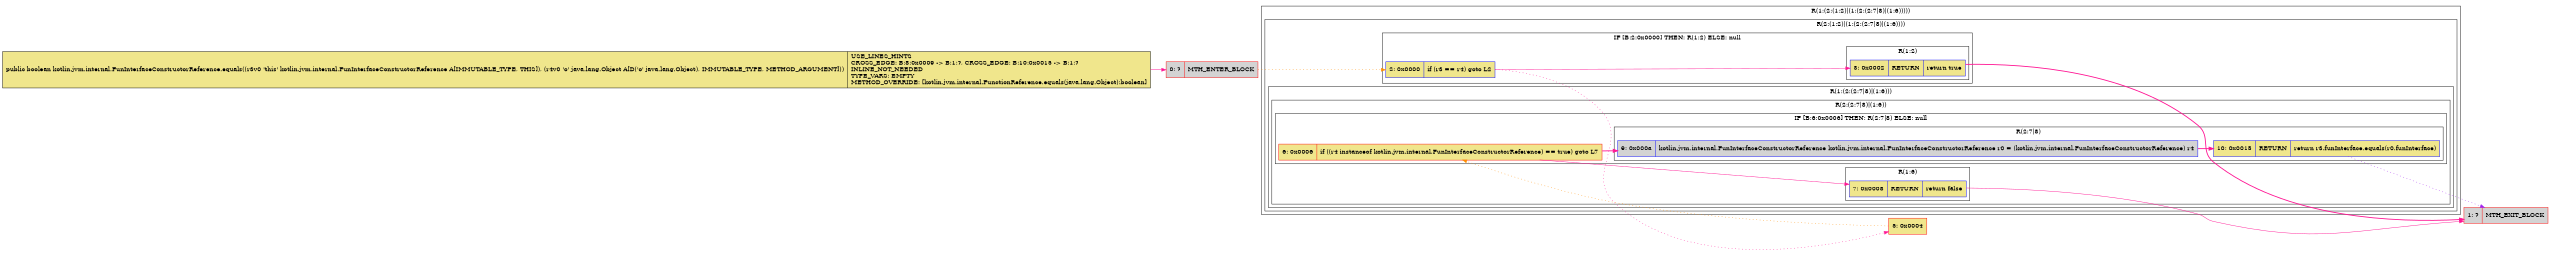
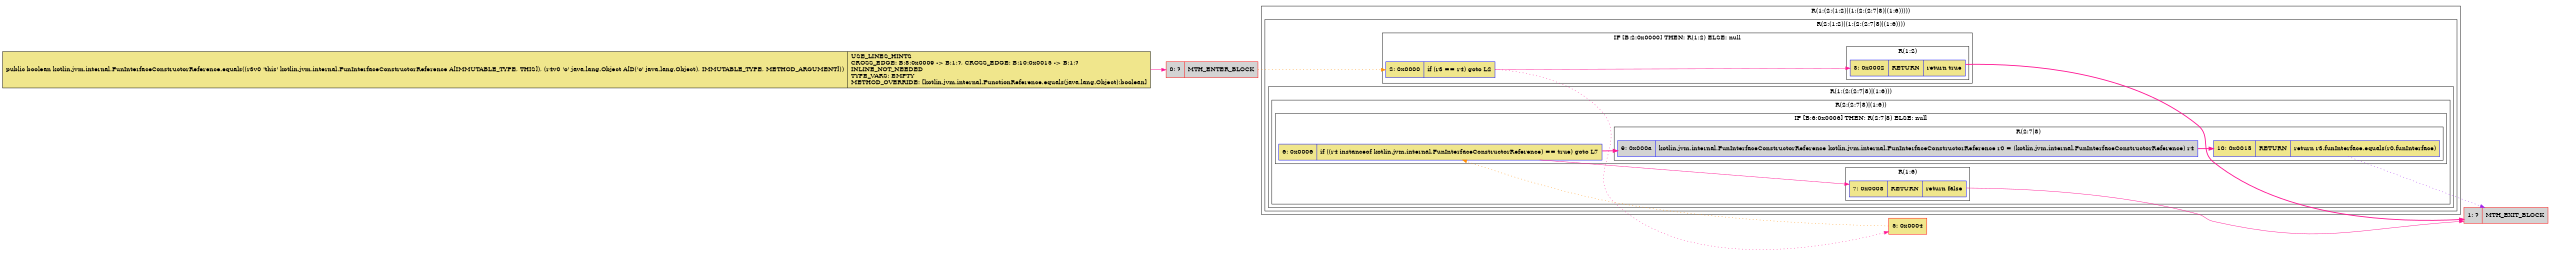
  digraph {
    rankdir=LR
    node [color=blue fillcolor=khaki shape=record style=filled]
    edge [color=deeppink style=solid]
    n1 [label="{3\:\ 0x0002|RETURN\l|return true\l}"]
    n2 [label="{2\:\ 0x0000|if (r3 == r4) goto L2\l}"]
    n3 [fillcolor=lightgrey label="{9\:\ 0x000a|kotlin.jvm.internal.FunInterfaceConstructorReference kotlin.jvm.internal.FunInterfaceConstructorReference r0 = (kotlin.jvm.internal.FunInterfaceConstructorReference) r4\l}"]
    n4 [label="{10\:\ 0x0015|RETURN\l|return r3.funInterface.equals(r0.funInterface)\l}"]
-   n5 [color=red label="{6\:\ 0x0006|if ((r4 instanceof kotlin.jvm.internal.FunInterfaceConstructorReference) == true) goto L7\l}"]
+   n5 [label="{6\:\ 0x0006|if ((r4 instanceof kotlin.jvm.internal.FunInterfaceConstructorReference) == true) goto L7\l}"]
    n6 [label="{7\:\ 0x0008|RETURN\l|return false\l}"]
    n7 [color=red fillcolor=lightgrey label="{1\:\ ?|MTH_EXIT_BLOCK\l}"]
    n8 [color=red label="{5\:\ 0x0004}"]
    n9 [color=red fillcolor=lightgrey label="{0\:\ ?|MTH_ENTER_BLOCK\l}"]
    n10 [label="{public boolean kotlin.jvm.internal.FunInterfaceConstructorReference.equals((r3v0 'this' kotlin.jvm.internal.FunInterfaceConstructorReference A[IMMUTABLE_TYPE, THIS]), (r4v0 'o' java.lang.Object A[D('o' java.lang.Object), IMMUTABLE_TYPE, METHOD_ARGUMENT]))  | USE_LINES_HINTS\lCROSS_EDGE: B:8:0x0009 \-\> B:1:?, CROSS_EDGE: B:10:0x0015 \-\> B:1:?\lINLINE_NOT_NEEDED\lTYPE_VARS: EMPTY\lMETHOD_OVERRIDE: [kotlin.jvm.internal.FunctionReference.equals(java.lang.Object):boolean]\l}" color=""]
    subgraph cluster_1 {
      label="R(1:(2:(1:2)|(1:(2:(2:7|8)|(1:6)))))"
      subgraph cluster_2 {
        label="R(2:(1:2)|(1:(2:(2:7|8)|(1:6))))"
        subgraph cluster_3 {
          label="IF [B:2:0x0000] THEN: R(1:2) ELSE: null"
          n2
          subgraph cluster_4 {
            label="R(1:2)"
            n1
          }
        }
        subgraph cluster_5 {
          label="R(1:(2:(2:7|8)|(1:6)))"
          subgraph cluster_6 {
            label="R(2:(2:7|8)|(1:6))"
            subgraph cluster_7 {
              label="IF [B:6:0x0006] THEN: R(2:7|8) ELSE: null"
              n5
              subgraph cluster_8 {
                label="R(2:7|8)"
                n3
                n4
              }
            }
            subgraph cluster_9 {
              label="R(1:6)"
              n6
            }
          }
        }
      }
    }
    n1 -> n7 [style=bold]
    n2 -> n1
    n2 -> n8 [style=dotted]
    n3 -> n4 [style=bold]
    n4 -> n7 [color=purple style=dotted]
    n5 -> n3 [style=bold]
    n5 -> n6
    n6 -> n7
    n8 -> n5 [color=darkorange style=dotted]
    n9 -> n2 [color=darkorange style=dotted]
    n10 -> n9
  }
